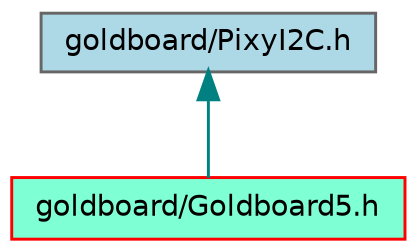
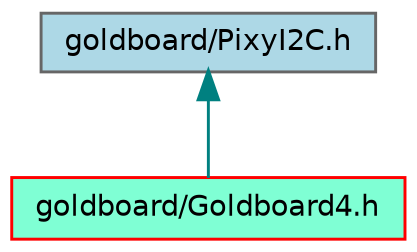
  digraph {
    node [fontname=Helvetica fontsize=10 shape=record style=filled]
    n1 [color=gray40 fillcolor=lightblue fontcolor=black height=0.2 label="goldboard/PixyI2C.h" width=0.4]
-   n2 [color=red fillcolor=aquamarine height=0.2 label="goldboard/Goldboard5.h" width=0.4]
+   n2 [color=red fillcolor=aquamarine height=0.2 label="goldboard/Goldboard4.h" width=0.4]
    n1 -> n2 [color=teal dir=back fontname=Helvetica fontsize=10 labelfontname=Helvetica labelfontsize=10 style=solid]
  }
